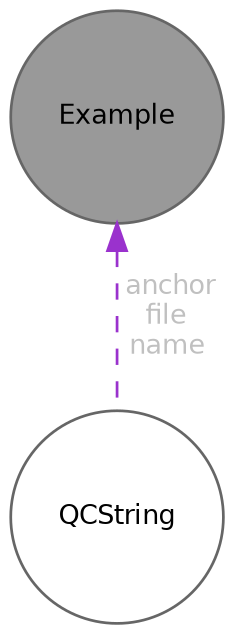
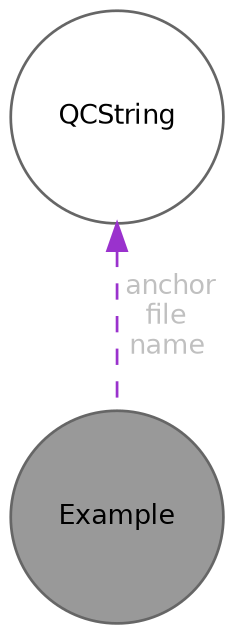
  digraph {
    node [color=gray40 fontname=Helvetica fontsize=10 shape=circle style=filled]
    n1 [fillcolor=grey60 fontcolor=black height=0.2 label=Example width=0.4]
    n2 [fillcolor=white height=0.2 label=QCString width=0.4]
-   n1 -> n2 [color=darkorchid3 dir=back fontcolor=grey fontname=Helvetica fontsize=10 label=" anchor\nfile\nname" labelfontname=Helvetica labelfontsize=10 style=dashed]
+   n2 -> n1 [color=darkorchid3 dir=back fontcolor=grey fontname=Helvetica fontsize=10 label=" anchor\nfile\nname" labelfontname=Helvetica labelfontsize=10 style=dashed]
  }
